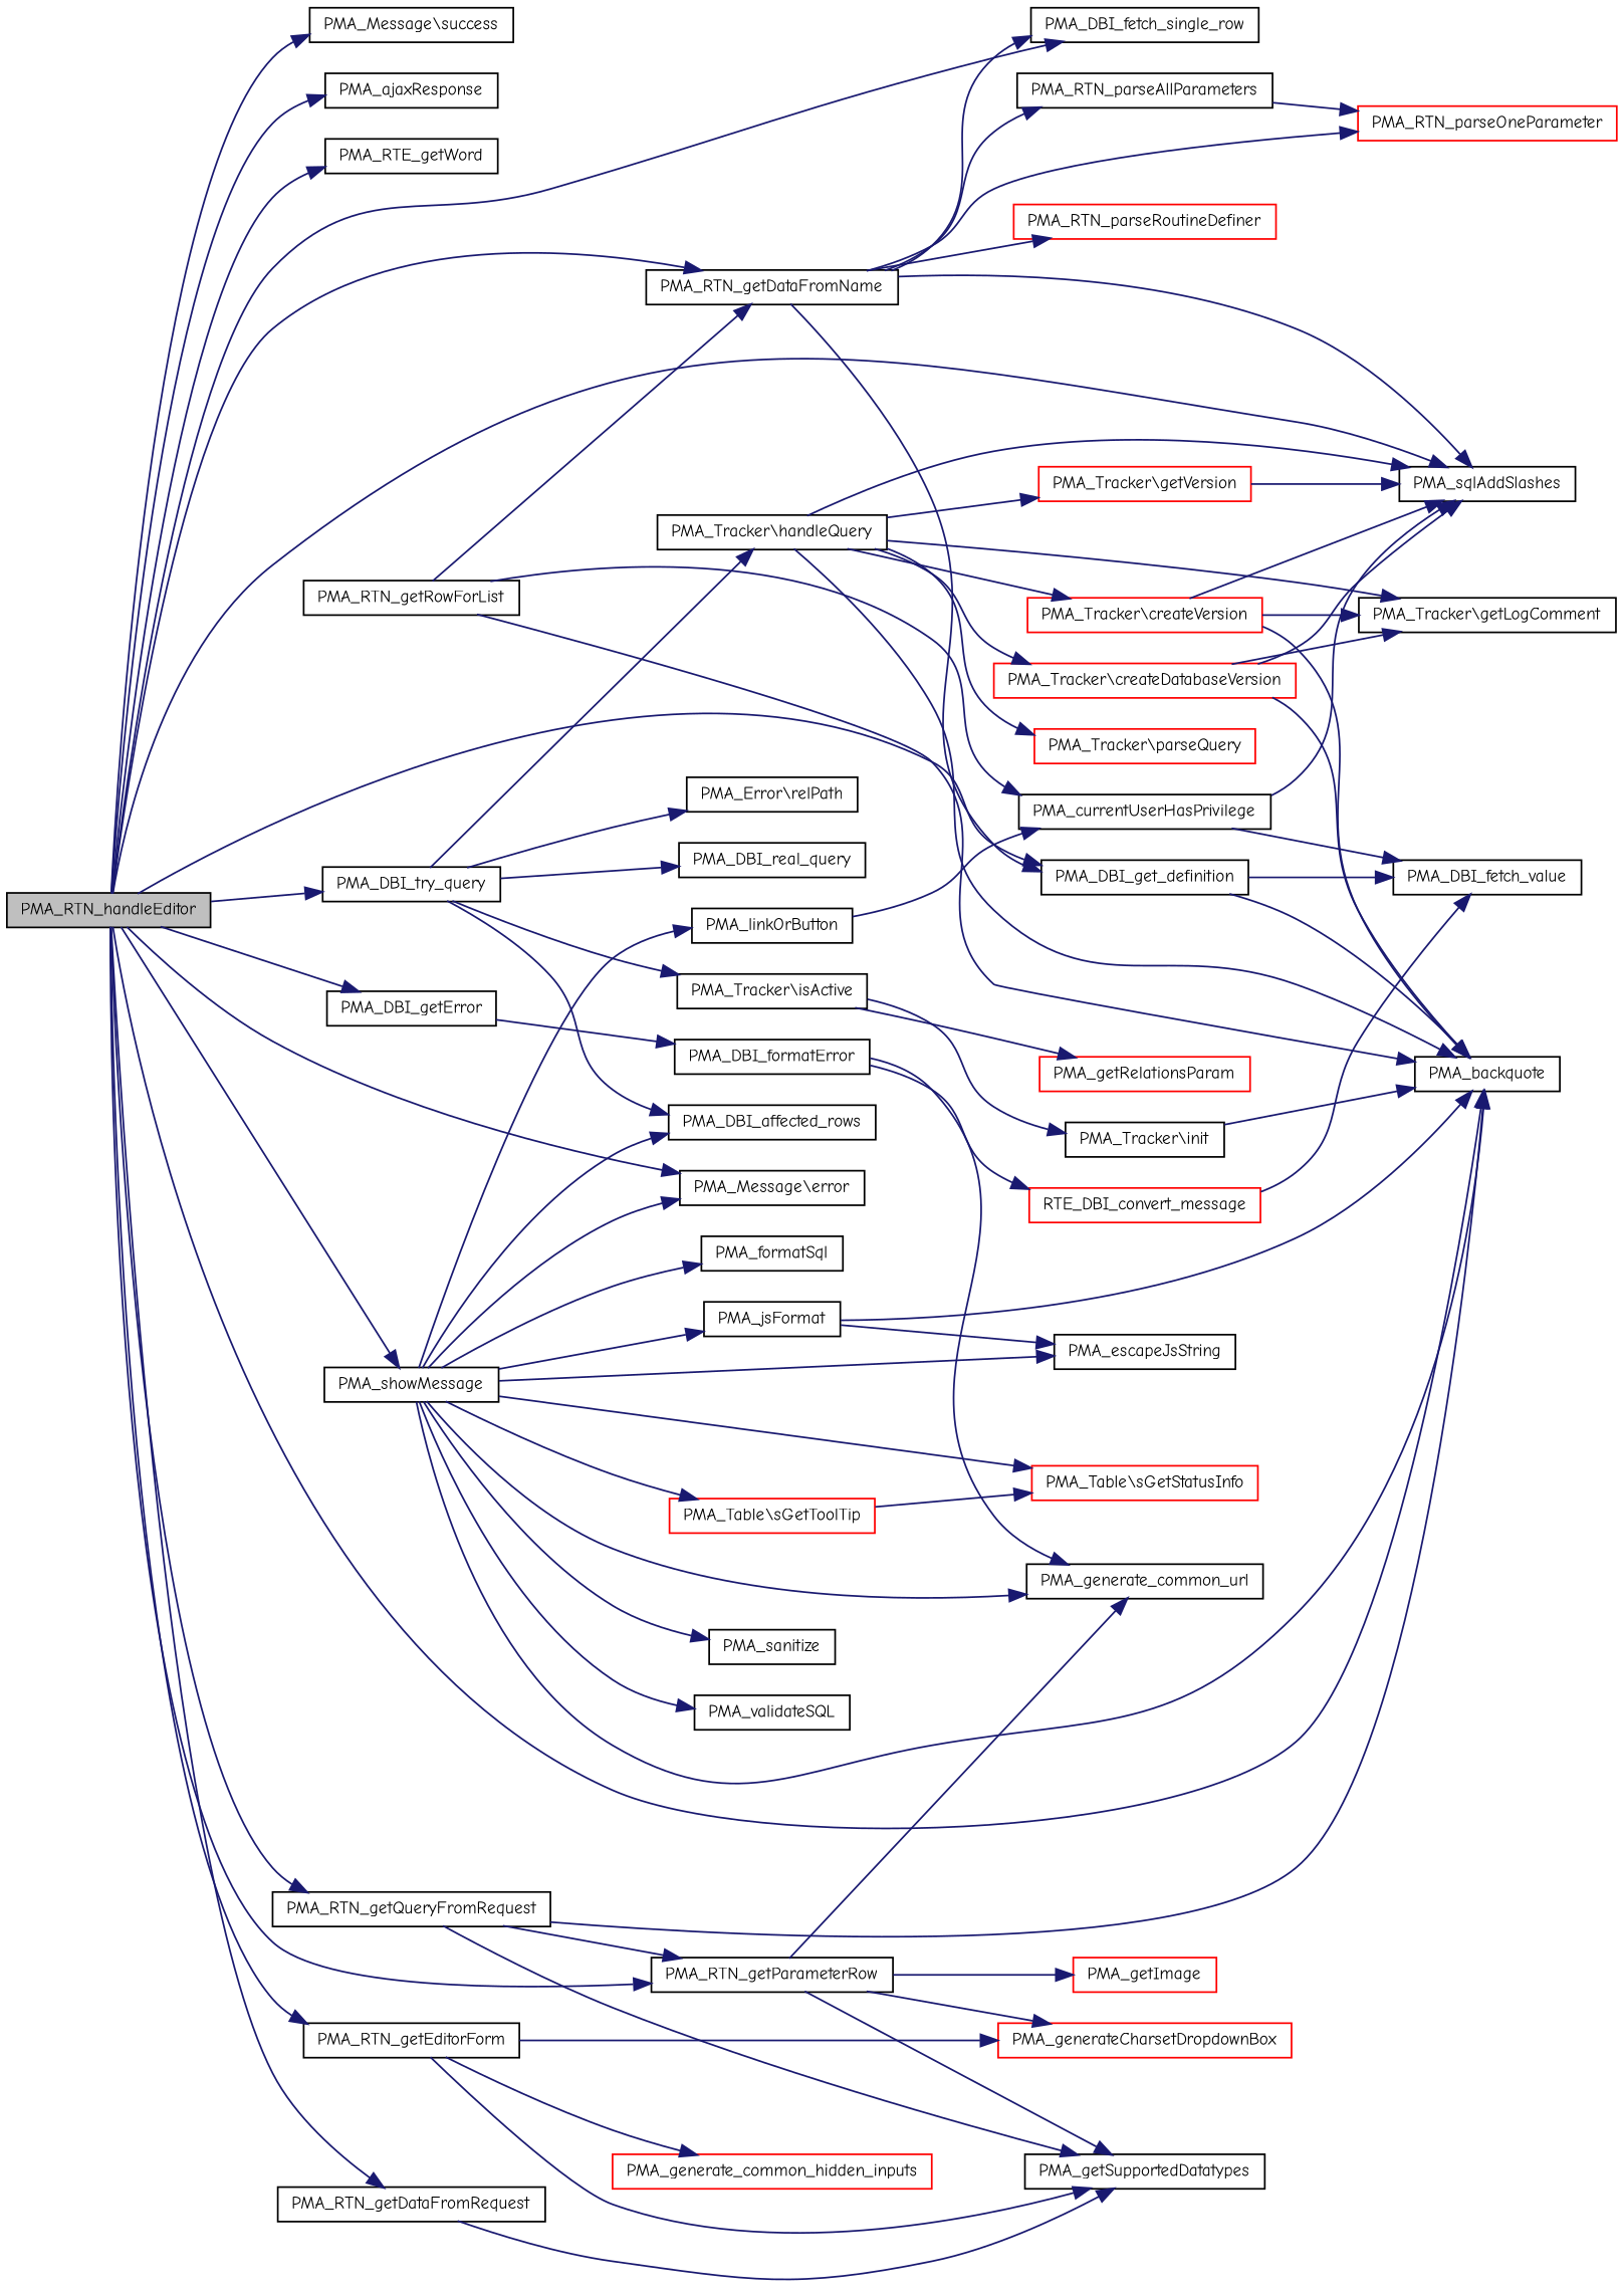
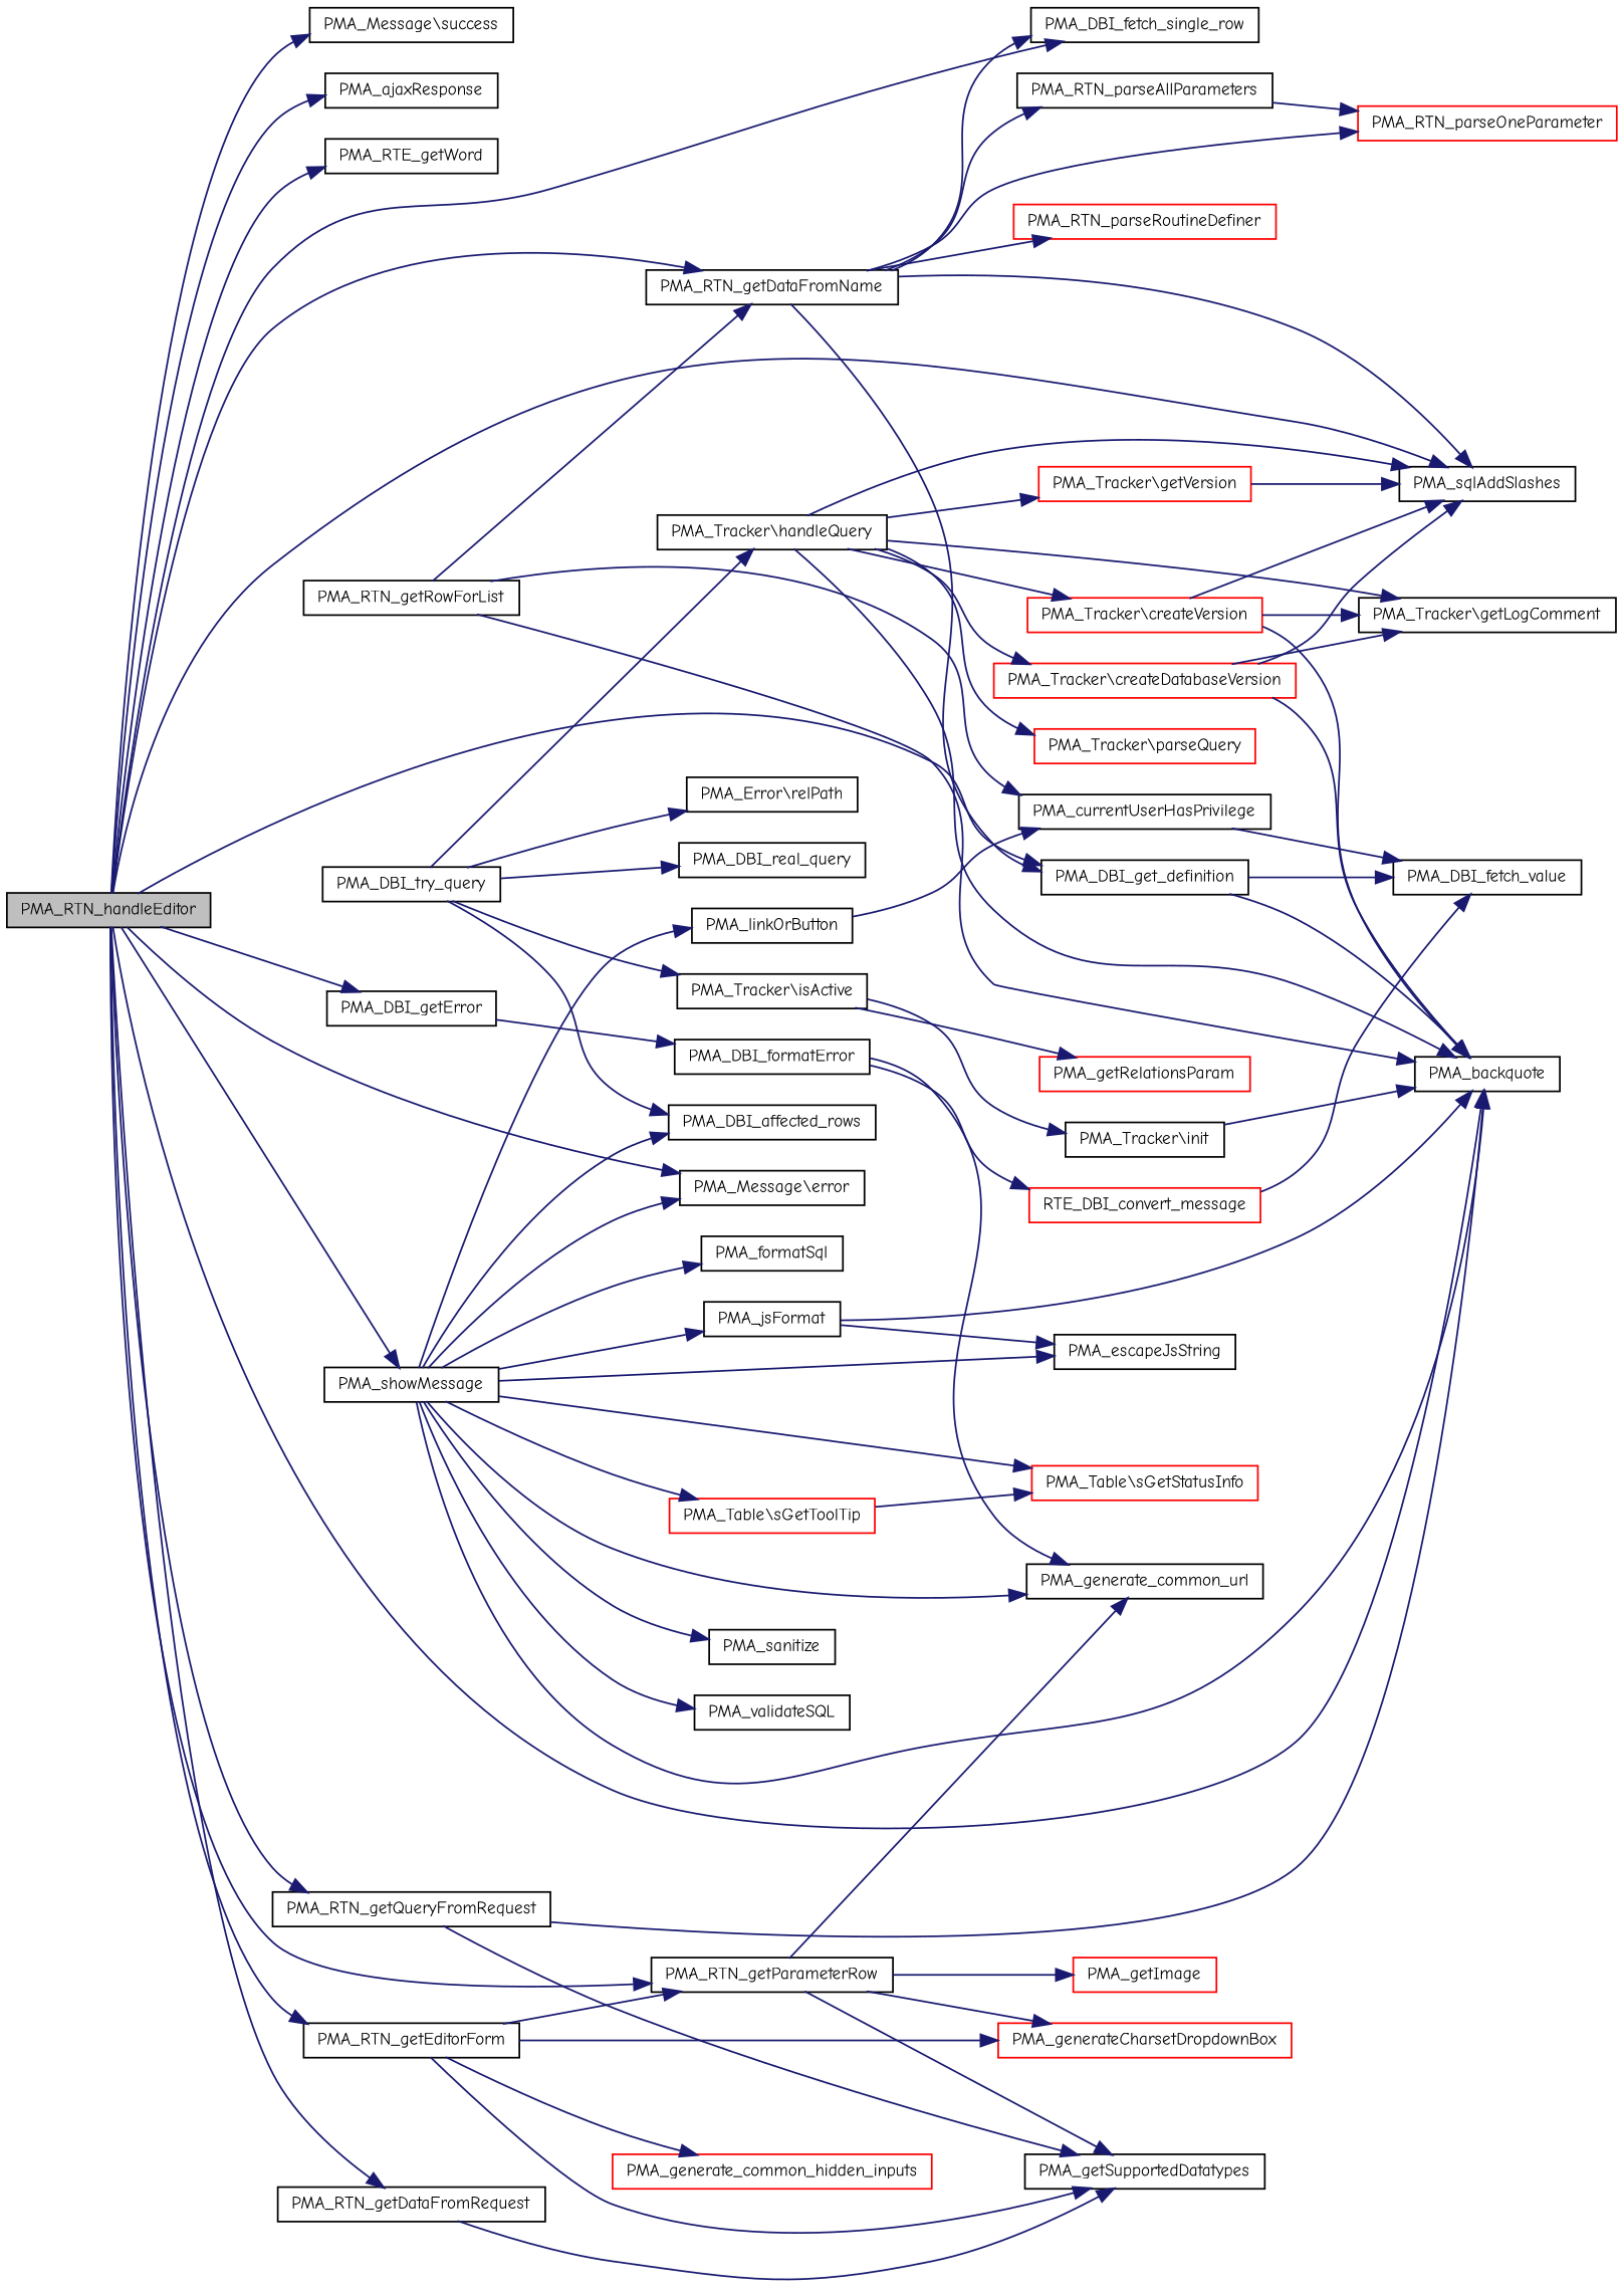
  digraph {
    fontname="Comic Neue"
    rankdir=LR
    node [color=black fillcolor=white fontname="Comic Neue" fontsize=10 shape=record style=filled]
    edge [color=midnightblue fontname="Comic Neue" fontsize=10 labelfontname=Helvetica labelfontsize=10 style=solid]
    n1 [fillcolor=grey75 fontcolor=black height=0.2 label=PMA_RTN_handleEditor width=0.4]
    n2 [height=0.2 label=PMA_RTN_getQueryFromRequest width=0.4]
    n3 [height=0.2 label=PMA_backquote width=0.4]
    n4 [height=0.2 label=PMA_DBI_get_definition width=0.4]
    n5 [height=0.2 label=PMA_DBI_try_query width=0.4]
    n6 [height=0.2 label=PMA_sqlAddSlashes width=0.4]
    n7 [height=0.2 label=PMA_DBI_getError width=0.4]
    n8 [height=0.2 label="PMA_Message\\success" width=0.4]
    n9 [height=0.2 label="PMA_Message\\error" width=0.4]
    n10 [height=0.2 label=PMA_showMessage width=0.4]
    n11 [height=0.2 label=PMA_DBI_fetch_single_row width=0.4]
    n12 [height=0.2 label=PMA_RTN_getDataFromName width=0.4]
    n13 [height=0.2 label=PMA_ajaxResponse width=0.4]
    n14 [height=0.2 label=PMA_RTE_getWord width=0.4]
    n15 [height=0.2 label=PMA_RTN_getDataFromRequest width=0.4]
    n16 [height=0.2 label=PMA_RTN_getEditorForm width=0.4]
    n17 [height=0.2 label=PMA_RTN_getParameterRow width=0.4]
    n18 [height=0.2 label=PMA_getSupportedDatatypes width=0.4]
    n19 [height=0.2 label=PMA_DBI_fetch_value width=0.4]
    n20 [height=0.2 label=PMA_DBI_real_query width=0.4]
    n21 [height=0.2 label=PMA_DBI_affected_rows width=0.4]
    n22 [height=0.2 label="PMA_Error\\relPath" width=0.4]
    n23 [height=0.2 label="PMA_Tracker\\isActive" width=0.4]
    n24 [height=0.2 label="PMA_Tracker\\handleQuery" width=0.4]
    n25 [height=0.2 label=PMA_DBI_formatError width=0.4]
    n26 [height=0.2 label=PMA_generate_common_url width=0.4]
    n27 [color=red height=0.2 label="PMA_Table\\sGetToolTip" width=0.4]
    n28 [color=red height=0.2 label="PMA_Table\\sGetStatusInfo" width=0.4]
    n29 [height=0.2 label=PMA_jsFormat width=0.4]
    n30 [height=0.2 label=PMA_escapeJsString width=0.4]
    n31 [height=0.2 label=PMA_sanitize width=0.4]
    n32 [height=0.2 label=PMA_validateSQL width=0.4]
    n33 [height=0.2 label=PMA_formatSql width=0.4]
    n34 [height=0.2 label=PMA_linkOrButton width=0.4]
    n35 [height=0.2 label=PMA_RTN_getRowForList width=0.4]
    n36 [height=0.2 label=PMA_currentUserHasPrivilege width=0.4]
    n37 [height=0.2 label=PMA_RTN_parseAllParameters width=0.4]
    n38 [color=red height=0.2 label=PMA_RTN_parseOneParameter width=0.4]
    n39 [color=red height=0.2 label=PMA_RTN_parseRoutineDefiner width=0.4]
    n40 [color=red height=0.2 label=PMA_generate_common_hidden_inputs width=0.4]
    n41 [color=red height=0.2 label=PMA_generateCharsetDropdownBox width=0.4]
    n42 [color=red height=0.2 label=PMA_getImage width=0.4]
    n43 [color=red height=0.2 label=PMA_getRelationsParam width=0.4]
    n44 [height=0.2 label="PMA_Tracker\\init" width=0.4]
    n45 [color=red height=0.2 label="PMA_Tracker\\parseQuery" width=0.4]
    n46 [color=red height=0.2 label="PMA_Tracker\\getVersion" width=0.4]
    n47 [color=red height=0.2 label="PMA_Tracker\\createVersion" width=0.4]
    n48 [height=0.2 label="PMA_Tracker\\getLogComment" width=0.4]
    n49 [color=red height=0.2 label="PMA_Tracker\\createDatabaseVersion" width=0.4]
    n50 [color=red height=0.2 label=RTE_DBI_convert_message width=0.4]
    n1 -> n2
    n1 -> n3
    n1 -> n4
-   n1 -> n5
    n1 -> n6
    n1 -> n7
    n1 -> n8
    n1 -> n9
    n1 -> n10
    n1 -> n11
    n1 -> n12
    n1 -> n13
    n1 -> n14
    n1 -> n15
    n1 -> n16
    n1 -> n17
    n2 -> n3
    n2 -> n18
    n4 -> n3
    n4 -> n19
    n5 -> n20
    n5 -> n21
    n5 -> n22
    n5 -> n23
    n5 -> n24
    n7 -> n25
    n10 -> n3
    n10 -> n9
    n10 -> n21
    n10 -> n26
    n10 -> n27
    n10 -> n28
    n10 -> n29
    n10 -> n30
    n10 -> n31
    n10 -> n32
    n10 -> n33
    n10 -> n34
    n12 -> n4
    n12 -> n6
    n12 -> n11
    n12 -> n37
    n12 -> n38
    n12 -> n39
    n15 -> n18
-   n2 -> n17
+   n16 -> n17
    n16 -> n18
    n16 -> n40
    n16 -> n41
    n17 -> n18
    n17 -> n26
    n17 -> n41
    n17 -> n42
    n23 -> n43
    n23 -> n44
    n24 -> n3
    n24 -> n6
    n24 -> n45
    n24 -> n46
    n24 -> n47
    n24 -> n48
    n24 -> n49
    n25 -> n26
    n25 -> n50
    n27 -> n28
    n29 -> n3
    n29 -> n30
    n34 -> n36
    n35 -> n3
    n35 -> n12
    n35 -> n36
-   n36 -> n6
    n36 -> n19
    n37 -> n38
    n44 -> n3
    n46 -> n6
    n47 -> n3
    n47 -> n6
    n47 -> n48
    n49 -> n3
    n49 -> n6
    n49 -> n48
    n50 -> n19
  }
